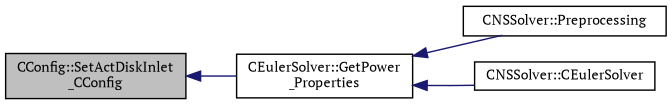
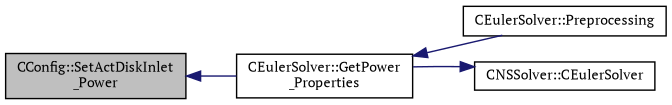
  digraph {
    fontname="PT Serif"
    rankdir=LR
    node [color=black fillcolor=white fontname="PT Serif" fontsize=10 shape=record style=filled]
    edge [color=midnightblue dir=back fontname="PT Serif" fontsize=10 labelfontname=Helvetica labelfontsize=10 style=solid]
-   n1 [fillcolor=grey75 fontcolor=black height=0.2 label="CConfig::SetActDiskInlet\l_CConfig" width=0.4]
+   n1 [fillcolor=grey75 fontcolor=black height=0.2 label="CConfig::SetActDiskInlet\l_Power" width=0.4]
    n2 [height=0.2 label="CEulerSolver::GetPower\l_Properties" width=0.4]
-   n3 [height=0.2 label="CNSSolver::Preprocessing" width=0.4]
+   n3 [height=0.2 label="CEulerSolver::Preprocessing" width=0.4]
    n4 [height=0.2 label="CNSSolver::CEulerSolver" width=0.4]
    n1 -> n2
    n2 -> n3
-   n2 -> n4
+   n4 -> n2
  }
